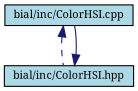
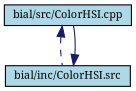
  digraph {
    fontname="Noto Serif"
    node [color=black fillcolor=lightblue fontname="Noto Serif" fontsize=10 shape=record style=filled]
    edge [color=midnightblue dir=back fontname="Noto Serif" fontsize=10 labelfontname=Helvetica labelfontsize=10]
-   n1 [fontcolor=black height=0.2 label="bial/inc/ColorHSI.cpp" width=0.4]
-   n2 [height=0.2 label="bial/inc/ColorHSI.hpp" width=0.4]
+   n1 [fontcolor=black height=0.2 label="bial/src/ColorHSI.cpp" width=0.4]
+   n2 [height=0.2 label="bial/inc/ColorHSI.src" width=0.4]
    n1 -> n2 [style=dashed]
    n2 -> n1 [style=solid]
  }
